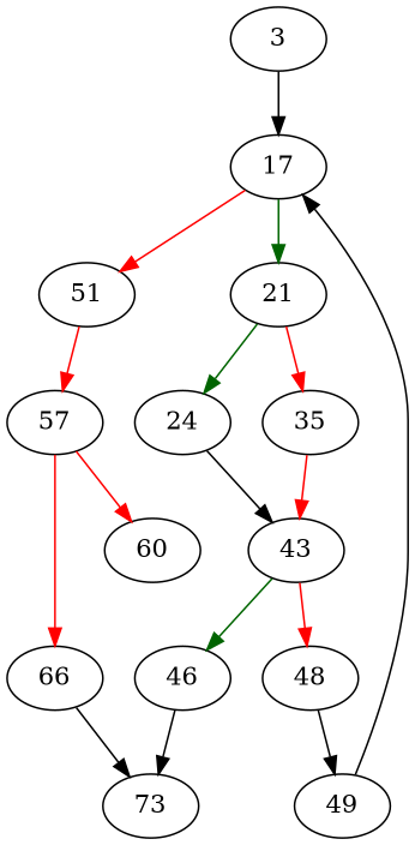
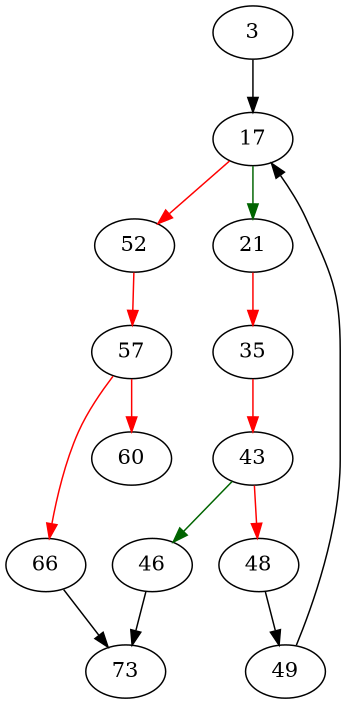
  strict digraph {
    edge [color=red]
    3 [entry=true]
    17
    21
-   52 [label=51]
-   24
+   52
    35
    57
    43
    60
    66
    46
    48
    73
    49
    3 -> 17 [color=""]
    17 -> 21 [color=darkgreen cond=true]
    17 -> 52 [cond=false]
-   21 -> 24 [color=darkgreen cond=true]
    21 -> 35 [cond=false]
    52 -> 57
-   24 -> 43 [color=""]
    35 -> 43
    57 -> 60 [cond=true]
    57 -> 66 [cond=false]
    43 -> 46 [color=darkgreen cond=true]
    43 -> 48 [cond=false]
    66 -> 73 [color=""]
    46 -> 73 [color=""]
    48 -> 49 [color=""]
    49 -> 17 [color=""]
  }
